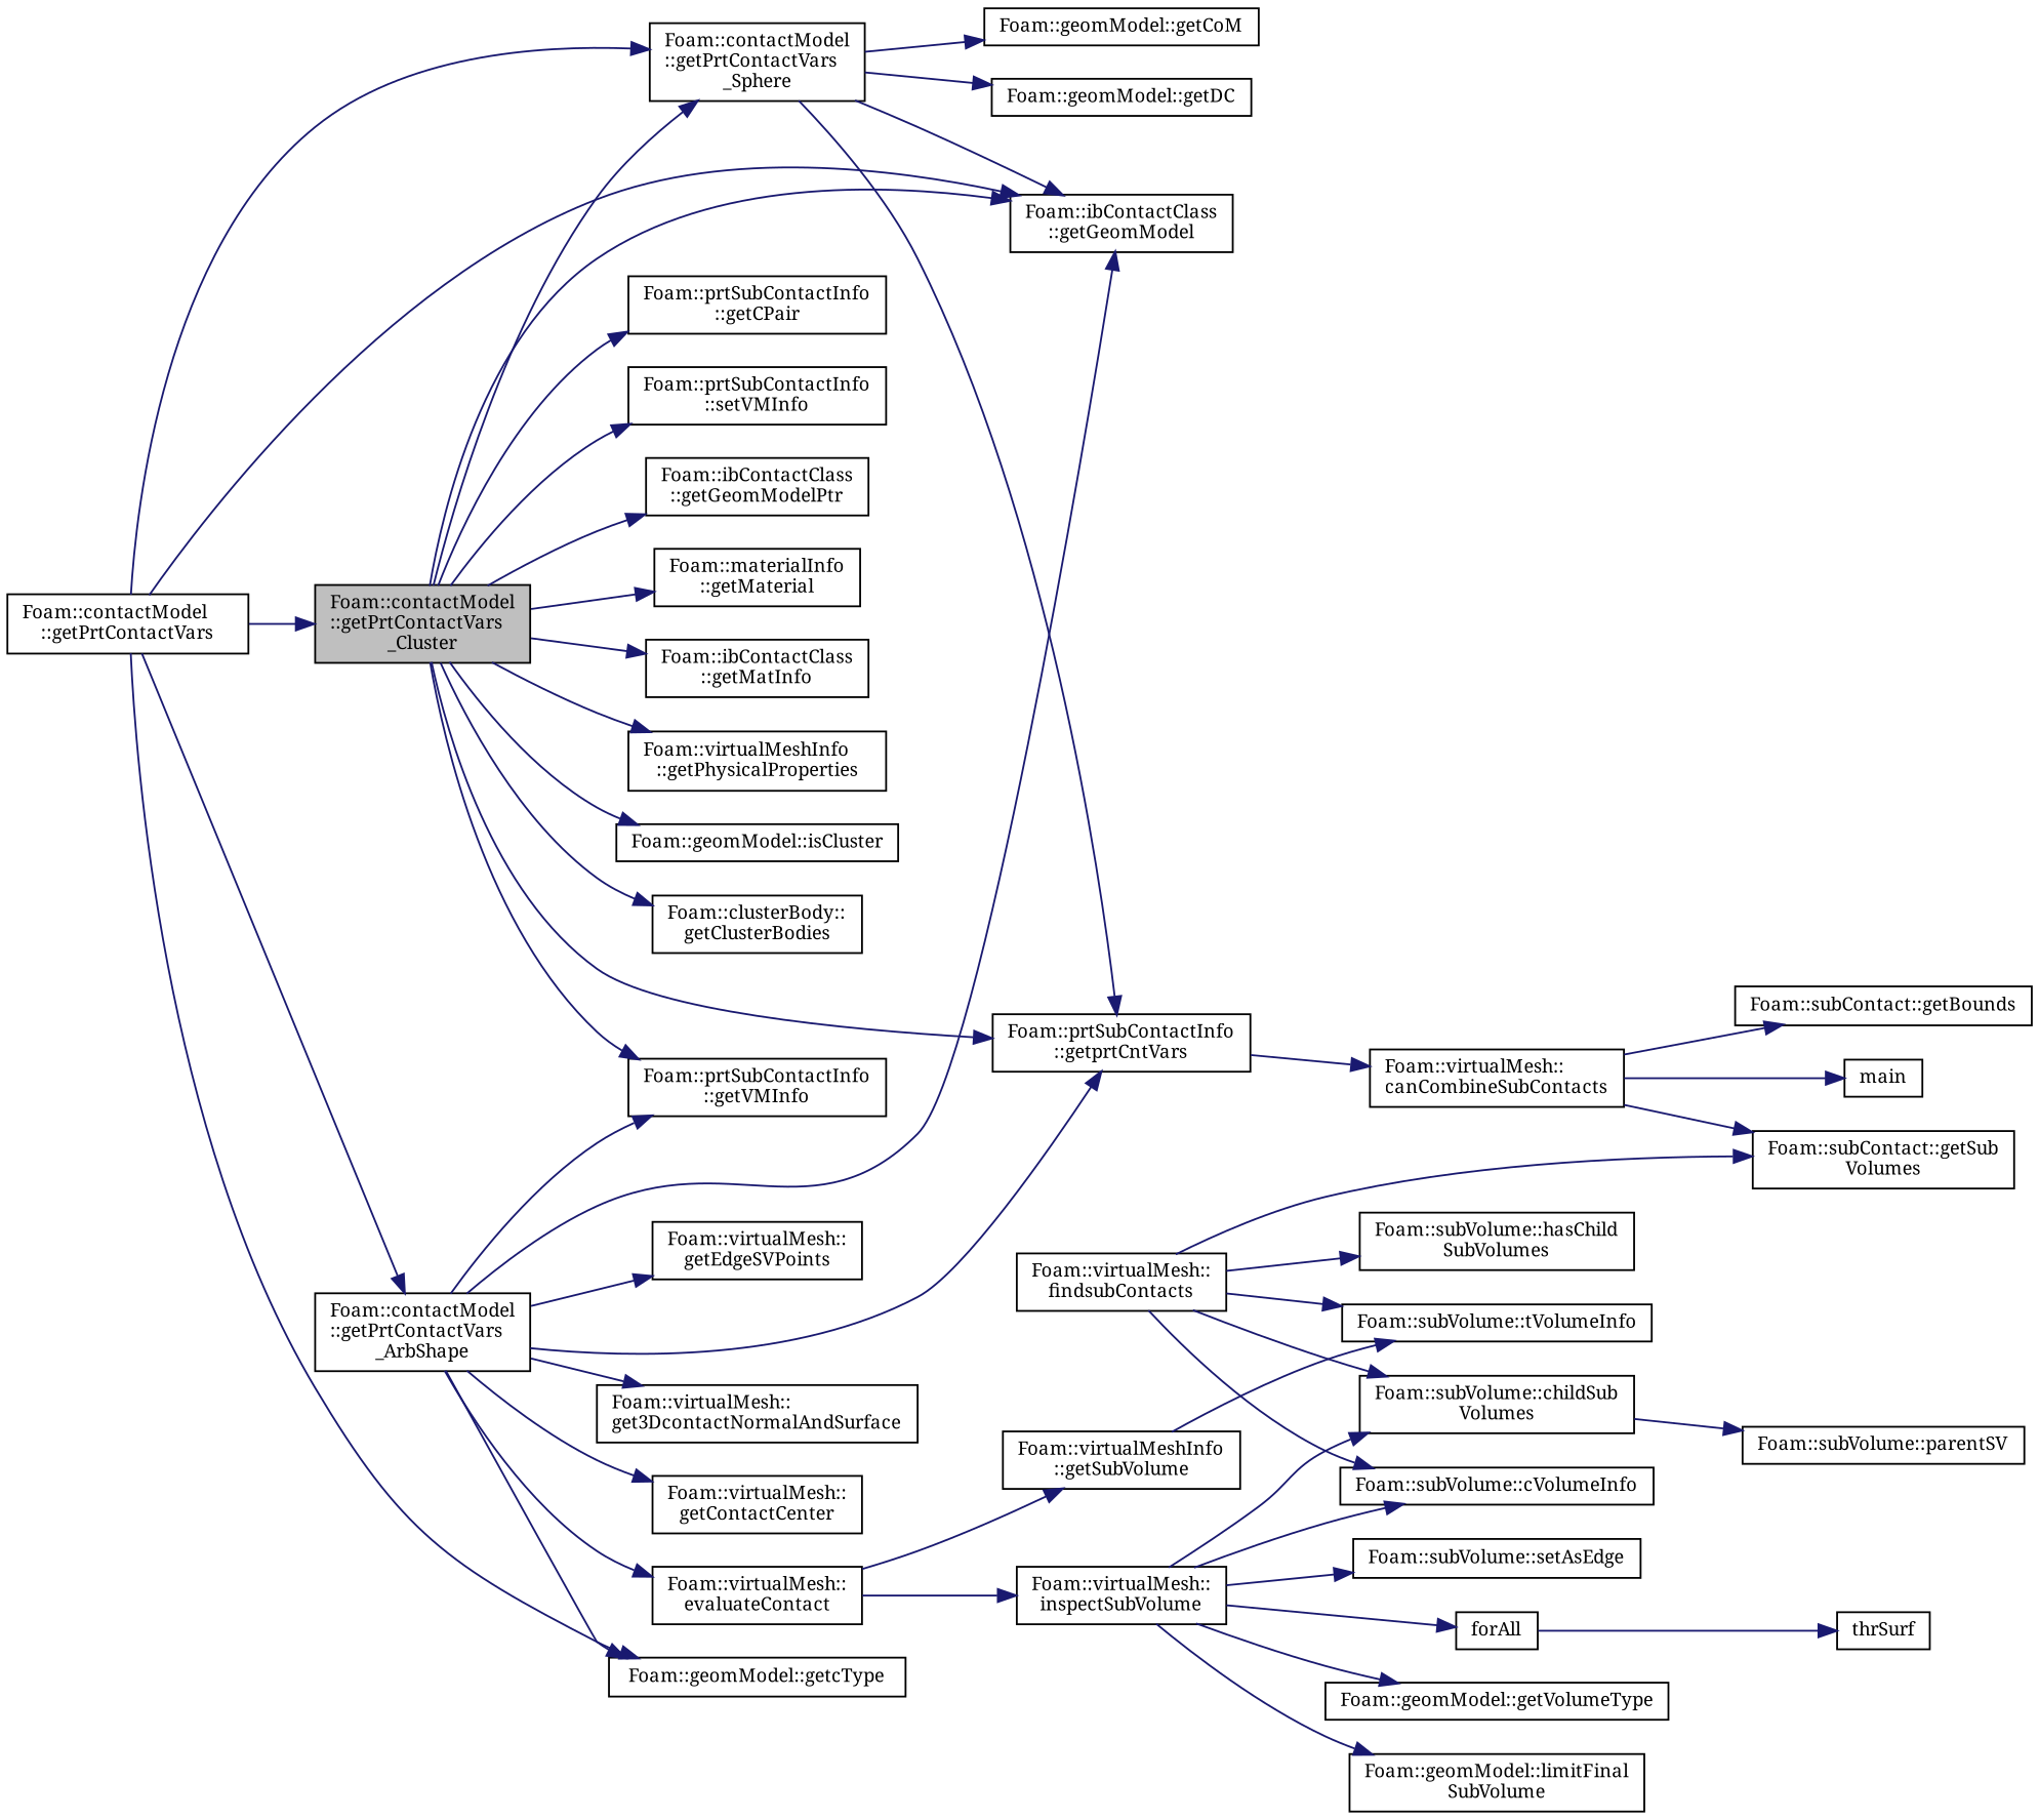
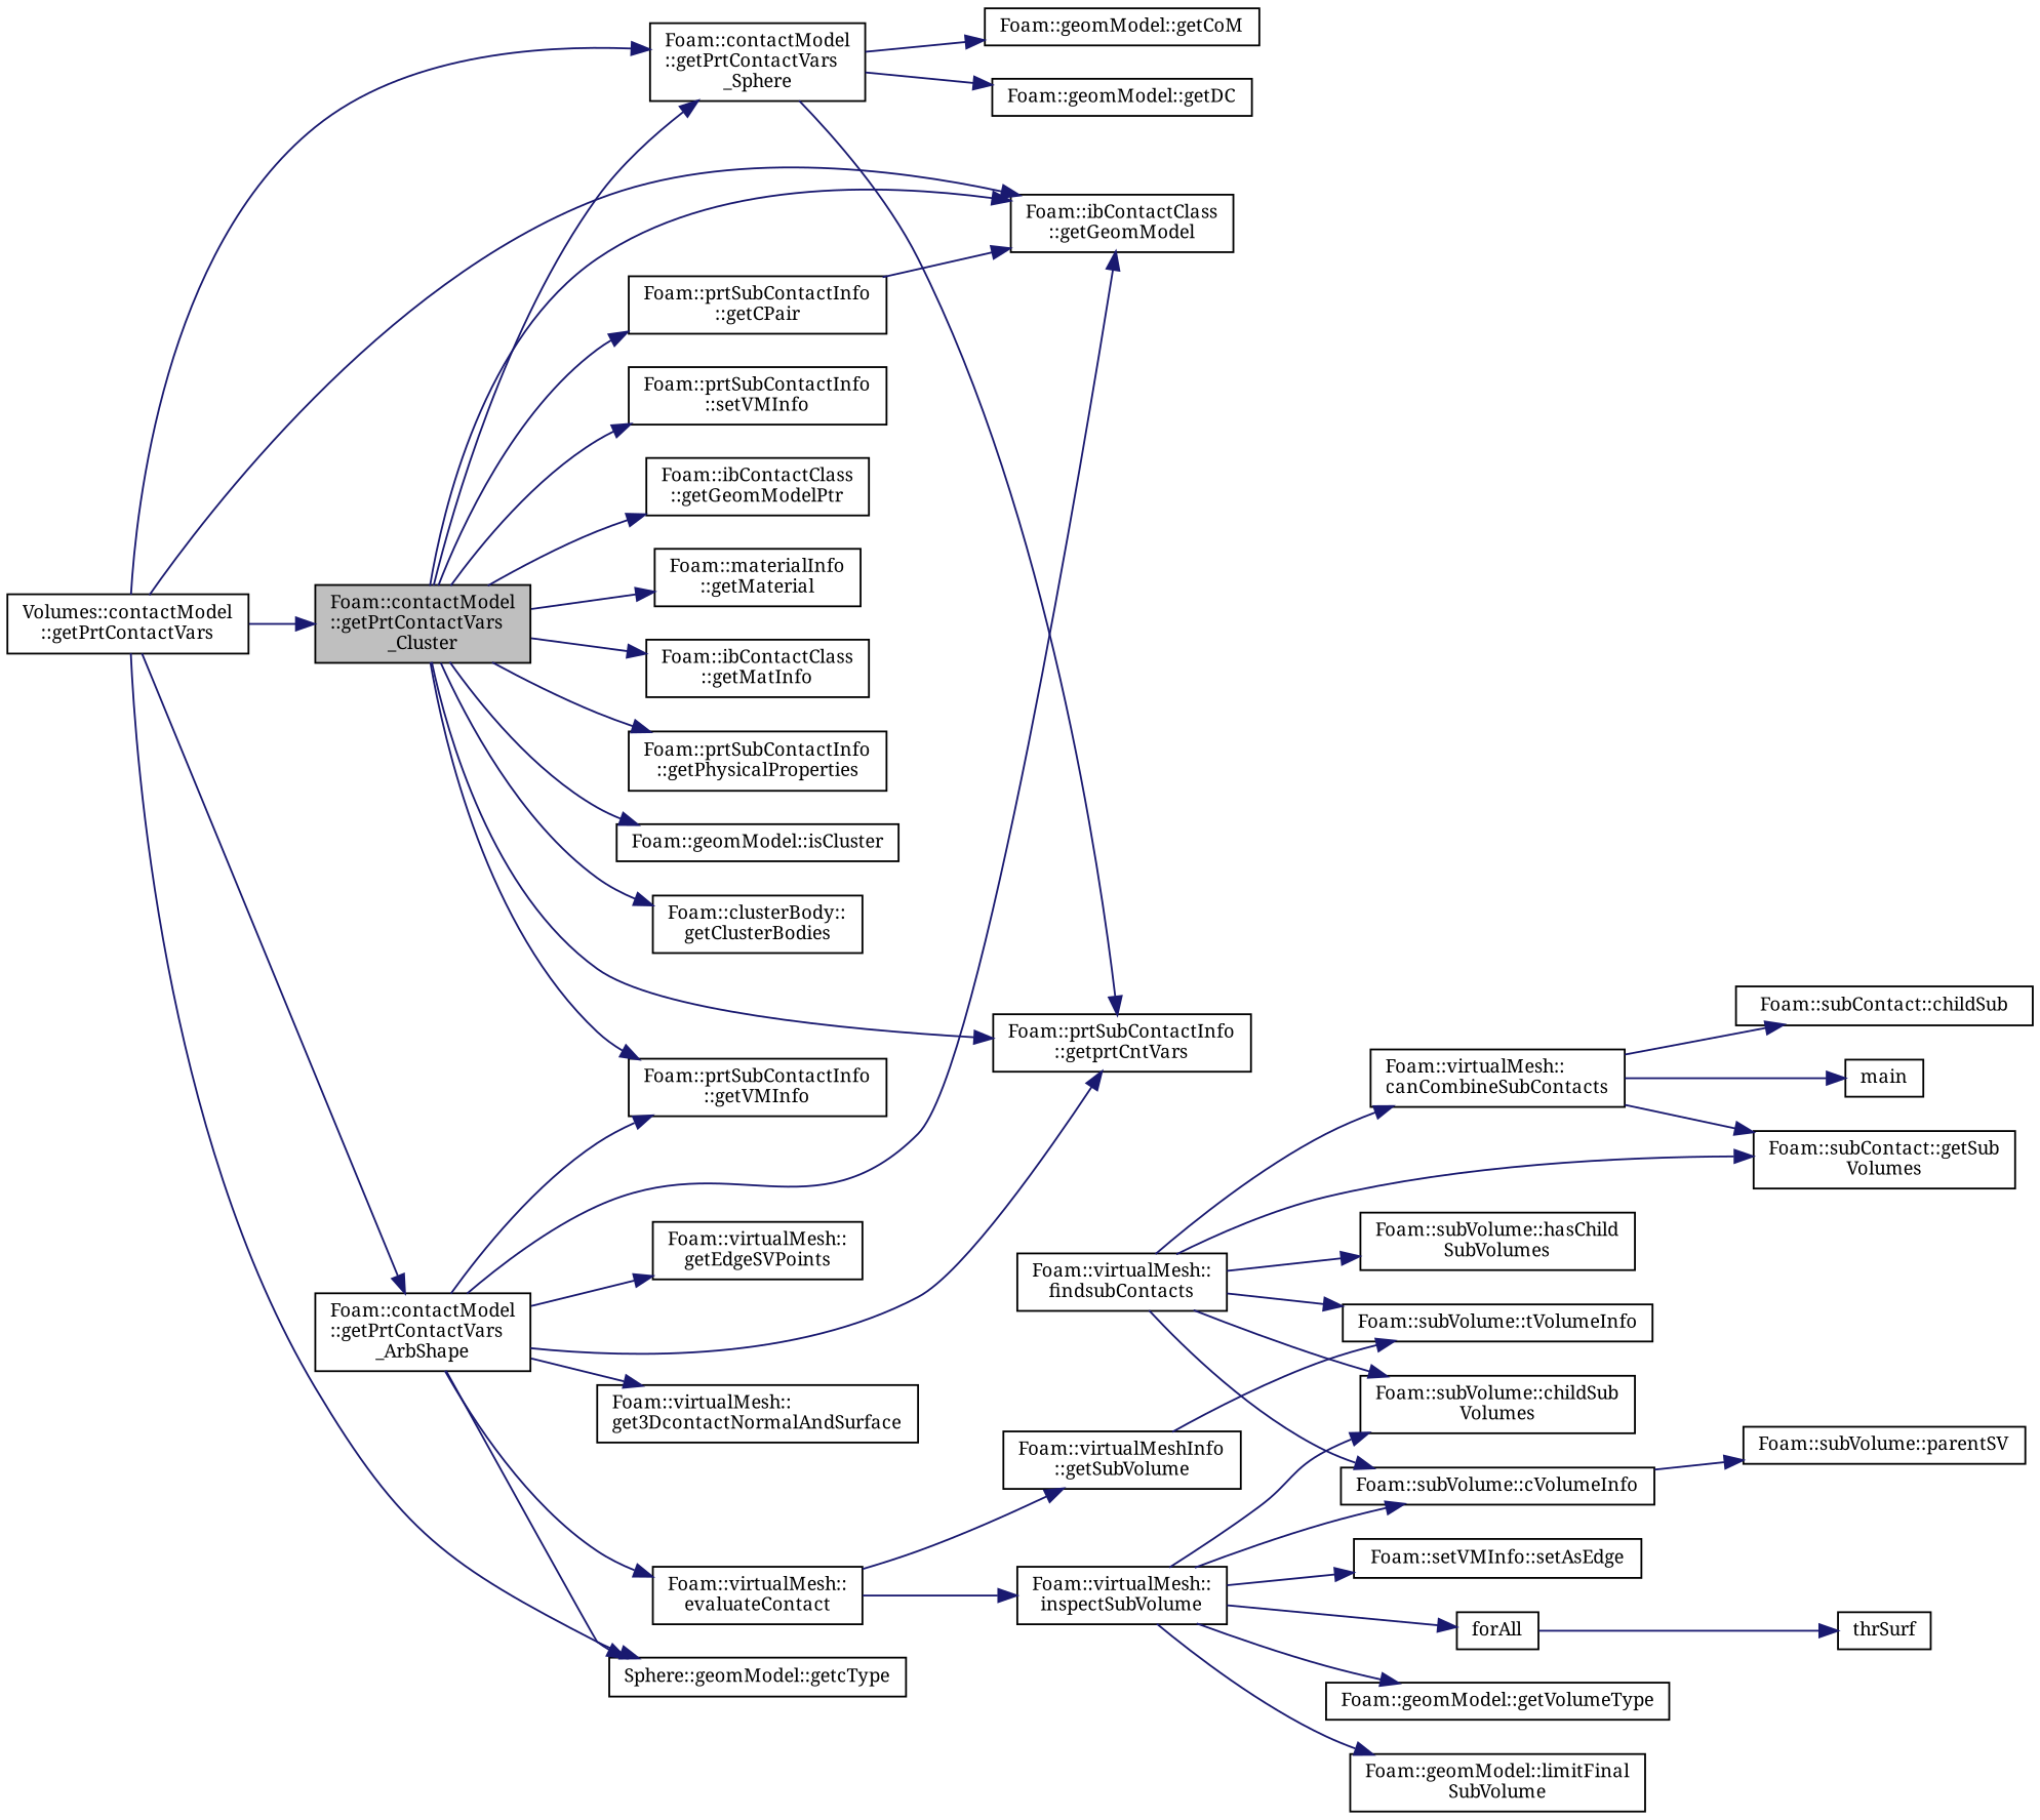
  digraph {
    fontname="Noto Serif"
    rankdir=LR
    node [color=black fillcolor=white fontname="Noto Serif" fontsize=10 shape=record style=filled]
    edge [color=midnightblue fontname="Noto Serif" fontsize=10 labelfontname=Helvetica labelfontsize=10 style=solid]
    n1 [fillcolor=grey75 fontcolor=black height=0.2 label="Foam::contactModel\l::getPrtContactVars\l_Cluster" width=0.4]
    n2 [height=0.2 label="Foam::clusterBody::\lgetClusterBodies" width=0.4]
    n3 [height=0.2 label="Foam::prtSubContactInfo\l::getCPair" width=0.4]
    n4 [height=0.2 label="Foam::ibContactClass\l::getGeomModel" width=0.4]
    n5 [height=0.2 label="Foam::ibContactClass\l::getGeomModelPtr" width=0.4]
    n6 [height=0.2 label="Foam::materialInfo\l::getMaterial" width=0.4]
    n7 [height=0.2 label="Foam::ibContactClass\l::getMatInfo" width=0.4]
-   n8 [height=0.2 label="Foam::virtualMeshInfo\l::getPhysicalProperties" width=0.4]
+   n8 [height=0.2 label="Foam::prtSubContactInfo\l::getPhysicalProperties" width=0.4]
    n9 [height=0.2 label="Foam::prtSubContactInfo\l::getprtCntVars" width=0.4]
    n10 [height=0.2 label="Foam::prtSubContactInfo\l::getVMInfo" width=0.4]
    n11 [height=0.2 label="Foam::geomModel::isCluster" width=0.4]
    n12 [height=0.2 label="Foam::prtSubContactInfo\l::setVMInfo" width=0.4]
    n13 [height=0.2 label="Foam::contactModel\l::getPrtContactVars\l_Sphere" width=0.4]
-   n14 [height=0.2 label="Foam::contactModel\l::getPrtContactVars" width=0.4]
-   n15 [height=0.2 label="Foam::geomModel::getcType" width=0.4]
+   n14 [height=0.2 label="Volumes::contactModel\l::getPrtContactVars" width=0.4]
+   n15 [height=0.2 label="Sphere::geomModel::getcType" width=0.4]
    n16 [height=0.2 label="Foam::contactModel\l::getPrtContactVars\l_ArbShape" width=0.4]
    n17 [height=0.2 label="Foam::virtualMesh::\levaluateContact" width=0.4]
    n18 [height=0.2 label="Foam::virtualMesh::\lget3DcontactNormalAndSurface" width=0.4]
-   n19 [height=0.2 label="Foam::virtualMesh::\lgetContactCenter" width=0.4]
    n20 [height=0.2 label="Foam::virtualMesh::\lgetEdgeSVPoints" width=0.4]
    n21 [height=0.2 label="Foam::geomModel::getCoM" width=0.4]
    n22 [height=0.2 label="Foam::geomModel::getDC" width=0.4]
    n23 [height=0.2 label="Foam::virtualMeshInfo\l::getSubVolume" width=0.4]
    n24 [height=0.2 label="Foam::virtualMesh::\linspectSubVolume" width=0.4]
    n25 [height=0.2 label="Foam::subVolume::tVolumeInfo" width=0.4]
    n26 [height=0.2 label="Foam::subVolume::childSub\lVolumes" width=0.4]
    n27 [height=0.2 label="Foam::subVolume::cVolumeInfo" width=0.4]
    n28 [height=0.2 label=forAll width=0.4]
    n29 [height=0.2 label="Foam::geomModel::getVolumeType" width=0.4]
    n30 [height=0.2 label="Foam::geomModel::limitFinal\lSubVolume" width=0.4]
-   n31 [height=0.2 label="Foam::subVolume::setAsEdge" width=0.4]
+   n31 [height=0.2 label="Foam::setVMInfo::setAsEdge" width=0.4]
    n32 [height=0.2 label="Foam::subVolume::parentSV" width=0.4]
    n33 [height=0.2 label=thrSurf width=0.4]
    n34 [height=0.2 label="Foam::virtualMesh::\lfindsubContacts" width=0.4]
    n35 [height=0.2 label="Foam::virtualMesh::\lcanCombineSubContacts" width=0.4]
    n36 [height=0.2 label="Foam::subContact::getSub\lVolumes" width=0.4]
    n37 [height=0.2 label="Foam::subVolume::hasChild\lSubVolumes" width=0.4]
-   n38 [height=0.2 label="Foam::subContact::getBounds" width=0.4]
+   n38 [height=0.2 label="Foam::subContact::childSub" width=0.4]
    n39 [height=0.2 label=main width=0.4]
    n1 -> n2
    n1 -> n3
    n1 -> n4
    n1 -> n5
    n1 -> n6
    n1 -> n7
    n1 -> n8
    n1 -> n9
    n1 -> n10
    n1 -> n11
    n1 -> n12
    n1 -> n13
-   n13 -> n4
+   n3 -> n4
    n13 -> n9
    n13 -> n21
    n13 -> n22
    n14 -> n1
    n14 -> n4
    n14 -> n13
    n14 -> n15
    n14 -> n16
    n16 -> n4
    n16 -> n9
    n16 -> n10
    n16 -> n15
    n16 -> n17
    n16 -> n18
-   n16 -> n19
    n16 -> n20
    n17 -> n23
    n17 -> n24
    n23 -> n25
    n24 -> n26
    n24 -> n27
    n24 -> n28
    n24 -> n29
    n24 -> n30
    n24 -> n31
-   n26 -> n32
+   n27 -> n32
    n28 -> n33
    n34 -> n25
    n34 -> n26
    n34 -> n27
-   n9 -> n35
+   n34 -> n35
    n34 -> n36
    n34 -> n37
    n35 -> n36
    n35 -> n38
    n35 -> n39
  }
